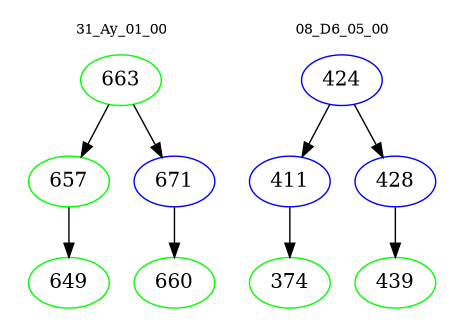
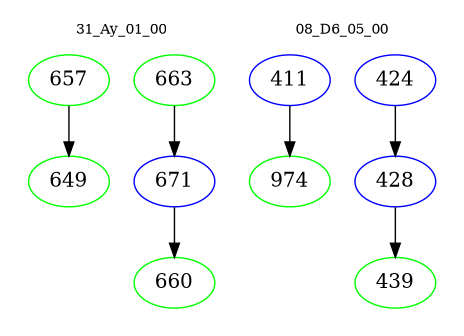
  digraph {
    node [color=green]
    edge [color=black]
    n1 [label=663]
    n2 [label=657]
    n3 [color=blue label=671]
    n4 [label=649]
    n5 [label=660]
    n6 [color=blue label=424]
    n7 [color=blue label=411]
    n8 [color=blue label=428]
-   n9 [label=374]
+   n9 [label=974]
    n10 [label=439]
    subgraph cluster_1 {
      color=white
      fontsize=10
      label="31_Ay_01_00"
      n1
      n2
      n3
      n4
      n5
    }
    subgraph cluster_2 {
      color=white
      fontsize=10
      label="08_D6_05_00"
      n6
      n7
      n8
      n9
      n10
    }
-   n1 -> n2
    n1 -> n3
    n2 -> n4
    n3 -> n5
-   n6 -> n7
    n6 -> n8
    n7 -> n9
    n8 -> n10
  }
